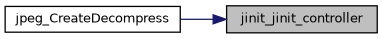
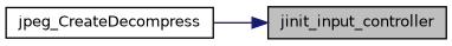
  digraph {
    rankdir=RL
    node [color=black fontname=Helvetica fontsize=10 shape=record]
-   n1 [fillcolor=grey75 fontcolor=black height=0.2 label=jinit_jinit_controller style=filled width=0.4]
+   n1 [fillcolor=grey75 fontcolor=black height=0.2 label=jinit_input_controller style=filled width=0.4]
    n2 [height=0.2 label=jpeg_CreateDecompress width=0.4]
    n1 -> n2 [color=midnightblue dir=back fontname=Helvetica fontsize=10 labelfontname=Helvetica labelfontsize=10 style=solid]
  }
